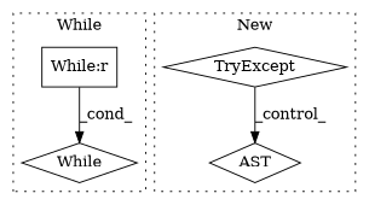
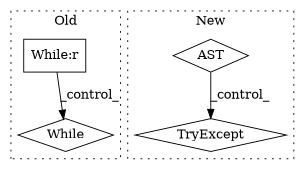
  digraph {
    node [shape=diamond]
    n1 [a=52 l="6,22" label=While s="5949,6103"]
    n2 [a=40 l=14 label="While:r" s=5956 shape=box]
    n3 [a=71 l=25 label=TryExcept s=8573]
    n4 [a=2 l="7,0" label=AST s="8737,0"]
    subgraph cluster_1 {
-     label=While
+     label=Old
      style=dotted
      n1
      n2
    }
    subgraph cluster_2 {
      label=New
      style=dotted
      n3
      n4
    }
-   n2 -> n1 [label=_cond_]
-   n3 -> n4 [label=_control_]
+   n2 -> n1 [label=_control_]
+   n4 -> n3 [label=_control_]
  }
